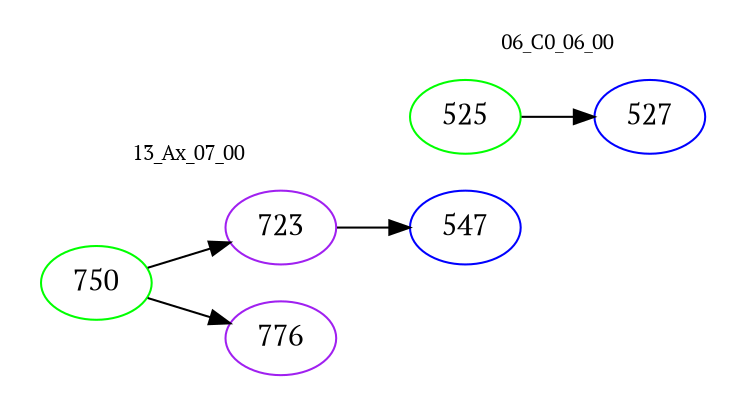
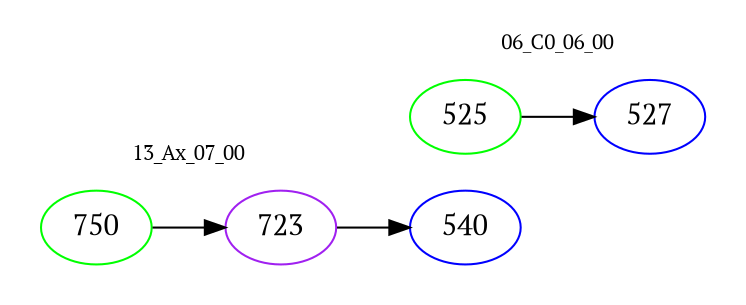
  digraph {
    fontname="PT Serif"
    rankdir=LR
    node [color=green fontname="PT Serif"]
    edge [color=black fontname="PT Serif"]
    n1 [label=750]
-   n2 [color=purple label=776]
    n3 [color=purple label=723]
    n4 [label=525]
    n5 [color=blue label=527]
-   n6 [color=blue label=547]
+   n6 [color=blue label=540]
    subgraph cluster_1 {
      color=white
      fontsize=10
      label="13_Ax_07_00"
      n1
-     n2
      n3
    }
    subgraph cluster_2 {
      color=white
      fontsize=10
      label="06_C0_06_00"
      n4
      n5
      n6
    }
-   n1 -> n2
    n1 -> n3
    n3 -> n6
    n4 -> n5
  }
